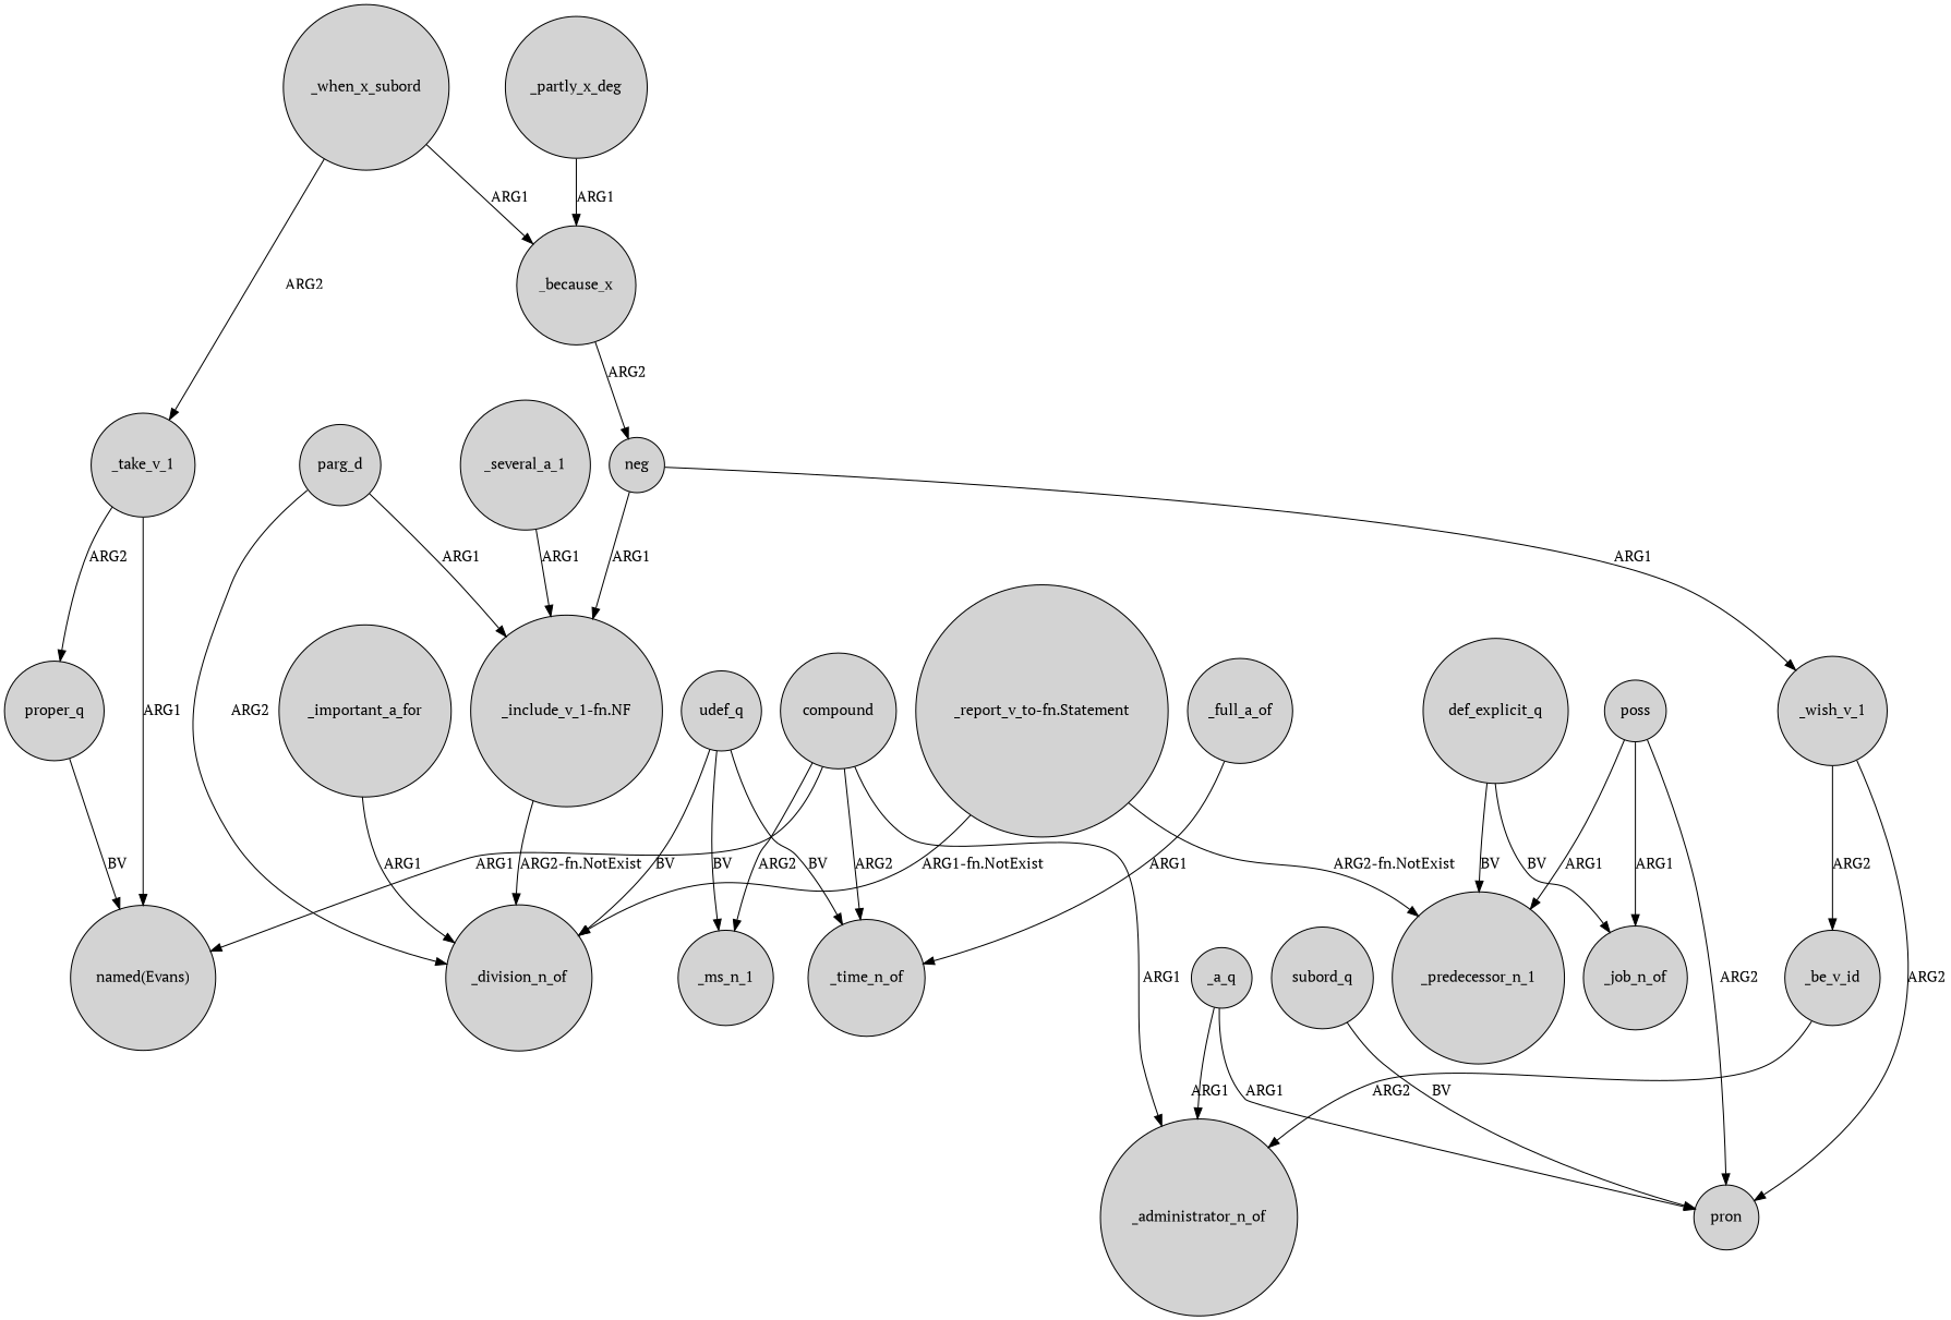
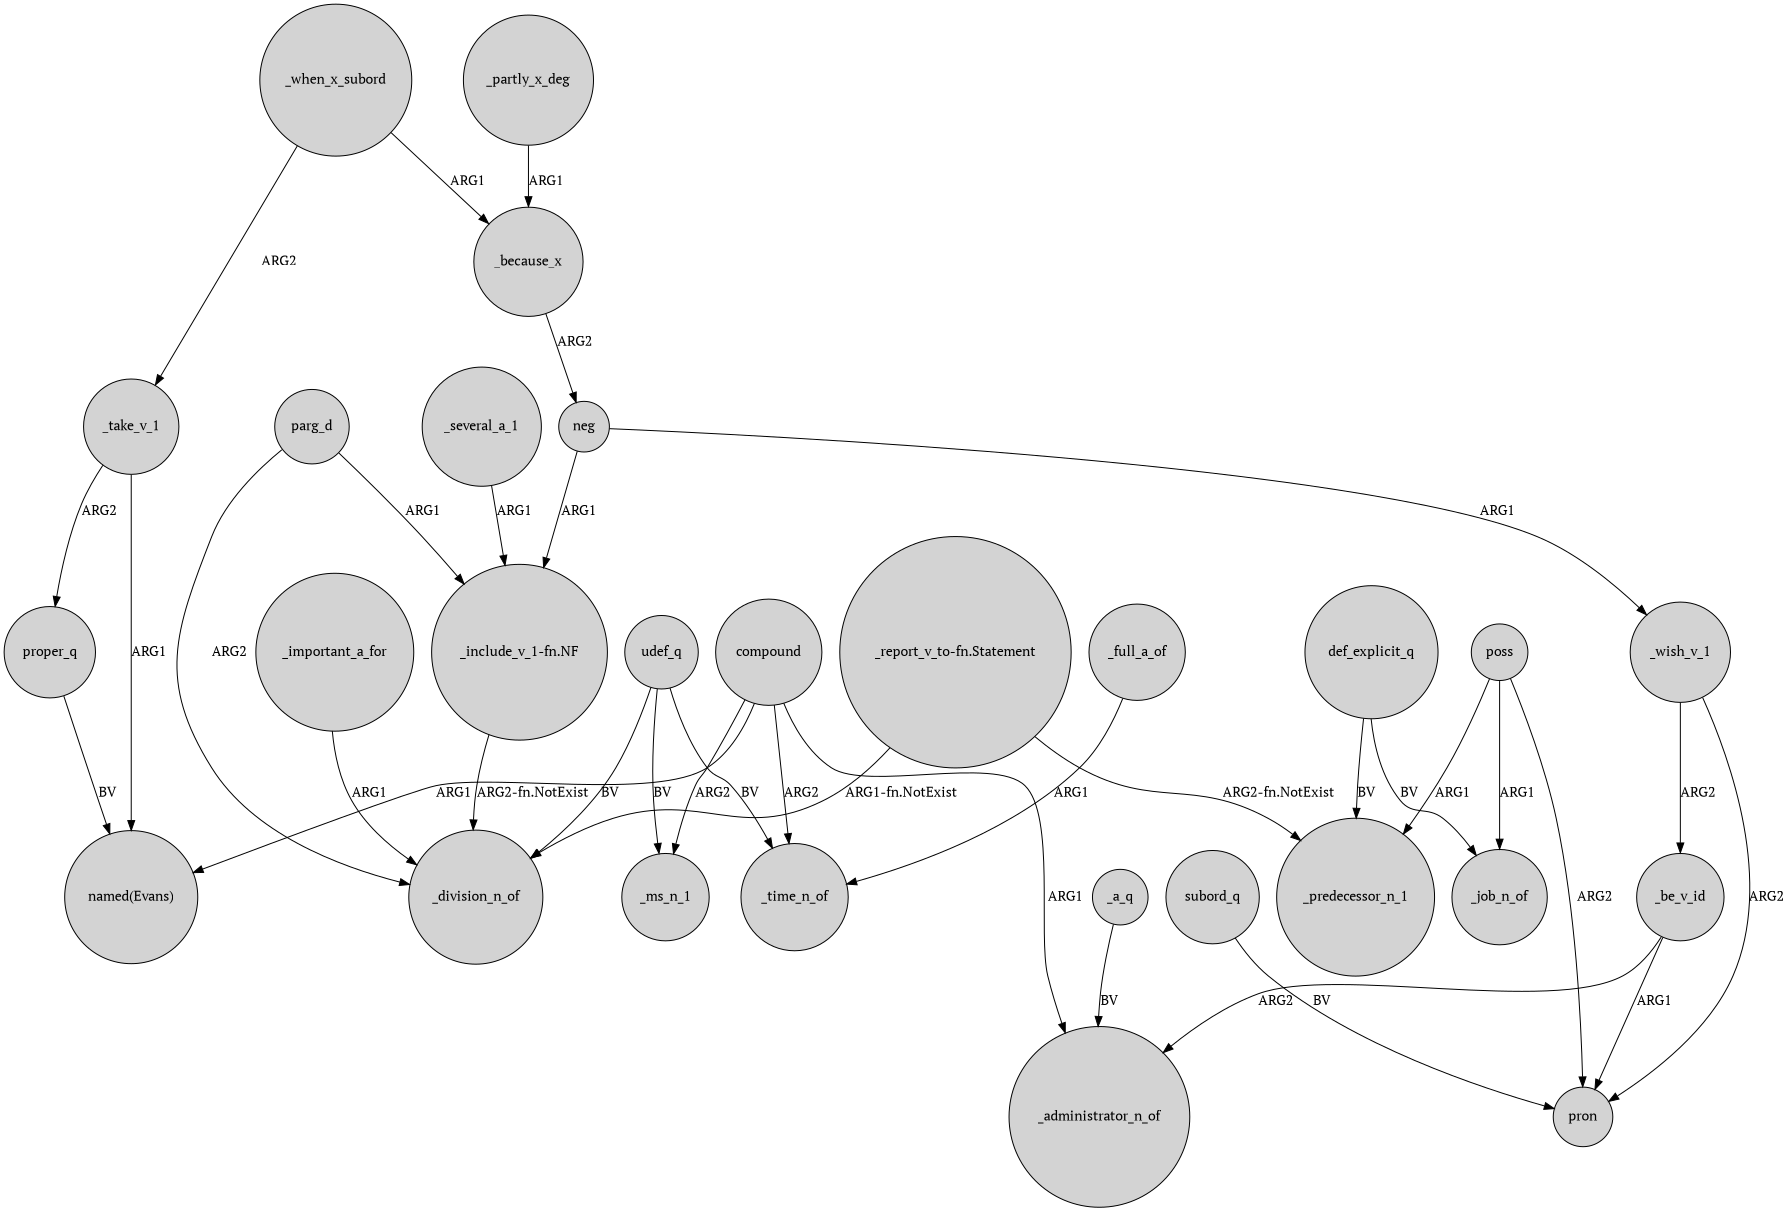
  digraph {
    fontname="PT Serif"
    node [fontname="PT Serif" shape=circle style=filled]
    edge [fontname="PT Serif"]
    proper_q
    "named(Evans)"
    _full_a_of
    _time_n_of
    parg_d
    _division_n_of
    "_include_v_1-fn.NF"
    poss
    pron
    _job_n_of
    _predecessor_n_1
    _take_v_1
    _be_v_id
    _administrator_n_of
    def_explicit_q
    compound
    _ms_n_1
    "_report_v_to-fn.Statement"
    _important_a_for
    _because_x
    neg
    _wish_v_1
    n23 [label=subord_q]
    udef_q
    _when_x_subord
    _a_q
    _partly_x_deg
    _several_a_1
    proper_q -> "named(Evans)" [label=BV]
    _full_a_of -> _time_n_of [label=ARG1]
    parg_d -> _division_n_of [label=ARG2]
    parg_d -> "_include_v_1-fn.NF" [label=ARG1]
    "_include_v_1-fn.NF" -> _division_n_of [label="ARG2-fn.NotExist"]
    poss -> pron [label=ARG2]
    poss -> _job_n_of [label=ARG1]
    poss -> _predecessor_n_1 [label=ARG1]
    _take_v_1 -> proper_q [label=ARG2]
    _take_v_1 -> "named(Evans)" [label=ARG1]
-   _a_q -> pron [label=ARG1]
+   _be_v_id -> pron [label=ARG1]
    _be_v_id -> _administrator_n_of [label=ARG2]
    def_explicit_q -> _job_n_of [label=BV]
    def_explicit_q -> _predecessor_n_1 [label=BV]
    compound -> "named(Evans)" [label=ARG1]
    compound -> _time_n_of [label=ARG2]
    compound -> _administrator_n_of [label=ARG1]
    compound -> _ms_n_1 [label=ARG2]
    "_report_v_to-fn.Statement" -> _division_n_of [label="ARG1-fn.NotExist"]
    "_report_v_to-fn.Statement" -> _predecessor_n_1 [label="ARG2-fn.NotExist"]
    _important_a_for -> _division_n_of [label=ARG1]
    _because_x -> neg [label=ARG2]
    neg -> "_include_v_1-fn.NF" [label=ARG1]
    neg -> _wish_v_1 [label=ARG1]
    _wish_v_1 -> pron [label=ARG2]
    _wish_v_1 -> _be_v_id [label=ARG2]
    n23 -> pron [label=BV]
    udef_q -> _time_n_of [label=BV]
    udef_q -> _division_n_of [label=BV]
    udef_q -> _ms_n_1 [label=BV]
    _when_x_subord -> _take_v_1 [label=ARG2]
    _when_x_subord -> _because_x [label=ARG1]
-   _a_q -> _administrator_n_of [label=ARG1]
+   _a_q -> _administrator_n_of [label=BV]
    _partly_x_deg -> _because_x [label=ARG1]
    _several_a_1 -> "_include_v_1-fn.NF" [label=ARG1]
  }
